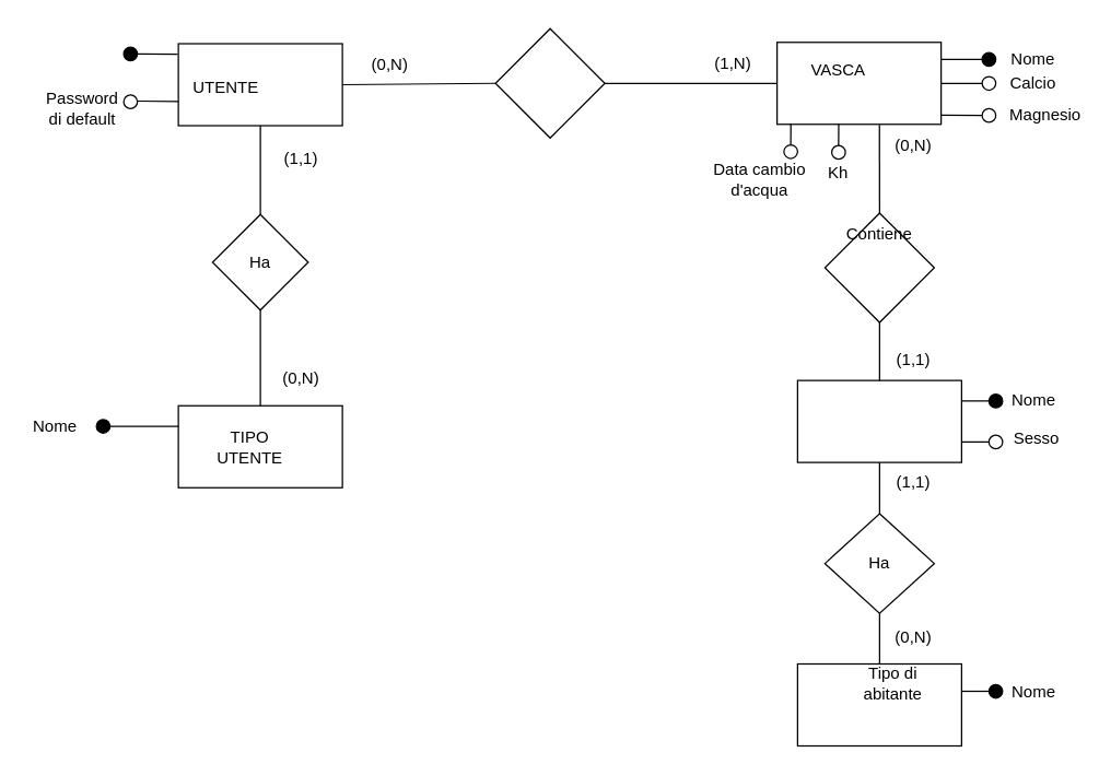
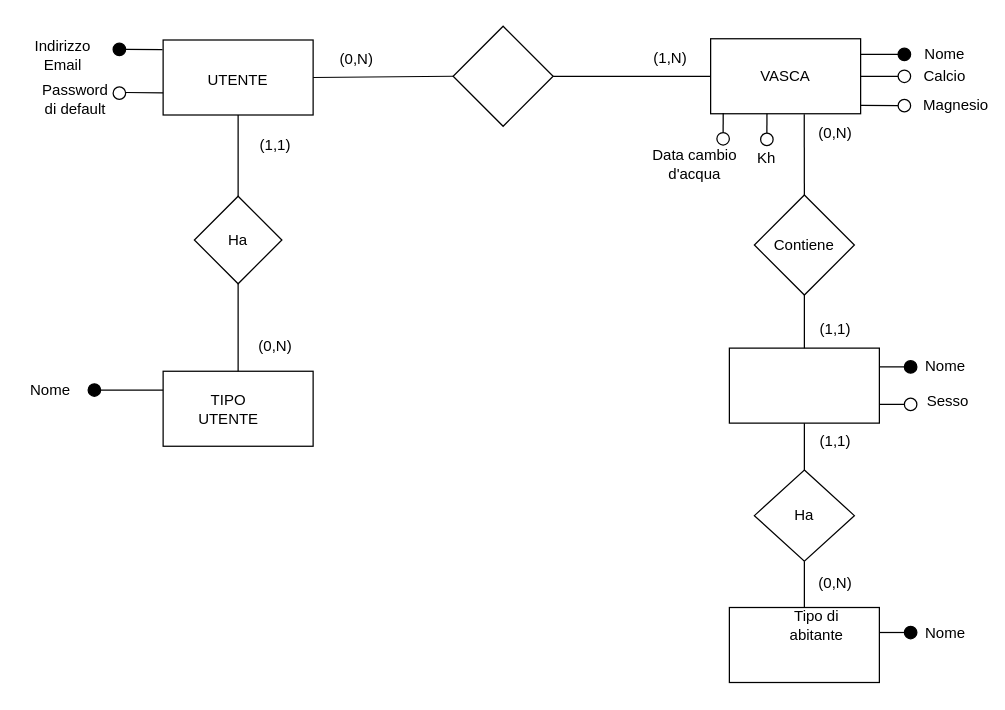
  <mxCell id="0" />
  <mxCell id="1" parent="0" />
  <mxCell id="2" value="" style="rounded=0;whiteSpace=wrap;html=1;" vertex="1" parent="1"><mxGeometry x="130" y="31.5" width="120" height="60" as="geometry" /></mxCell>
- <mxCell id="3" value="UTENTE" style="text;html=1;strokeColor=none;fillColor=none;align=center;verticalAlign=middle;whiteSpace=wrap;rounded=0;" vertex="1" parent="1"><mxGeometry x="145" y="54" width="40" height="20" as="geometry" /></mxCell>
+ <mxCell id="3" value="UTENTE" style="text;html=1;strokeColor=none;fillColor=none;align=center;verticalAlign=middle;whiteSpace=wrap;rounded=0;" vertex="1" parent="1"><mxGeometry x="170" y="54" width="40" height="20" as="geometry" /></mxCell>
  <mxCell id="4" value="" style="ellipse;whiteSpace=wrap;html=1;aspect=fixed;strokeColor=#000000;fillColor=#000000;fontColor=#ffffff;" vertex="1" parent="1"><mxGeometry x="90" y="34" width="10" height="10" as="geometry" /></mxCell>
  <mxCell id="5" value="" style="ellipse;whiteSpace=wrap;html=1;aspect=fixed;" vertex="1" parent="1"><mxGeometry x="90" y="69" width="10" height="10" as="geometry" /></mxCell>
  <mxCell id="6" value="" style="endArrow=none;html=1;exitX=1;exitY=0.5;exitDx=0;exitDy=0;entryX=-0.004;entryY=0.128;entryDx=0;entryDy=0;entryPerimeter=0;" edge="1" parent="1" source="4" target="2"><mxGeometry width="50" height="50" relative="1" as="geometry"><mxPoint x="90" y="154" as="sourcePoint" /><mxPoint x="125" y="39" as="targetPoint" /></mxGeometry></mxCell>
  <mxCell id="7" value="" style="endArrow=none;html=1;entryX=0;entryY=0.706;entryDx=0;entryDy=0;entryPerimeter=0;" edge="1" parent="1" target="2"><mxGeometry width="50" height="50" relative="1" as="geometry"><mxPoint x="100" y="73.5" as="sourcePoint" /><mxPoint x="150" y="73.5" as="targetPoint" /></mxGeometry></mxCell>
+ <mxCell id="8" value="Indirizzo Email" style="text;html=1;strokeColor=none;fillColor=none;align=center;verticalAlign=middle;whiteSpace=wrap;rounded=0;" vertex="1" parent="1"><mxGeometry x="30" y="34" width="40" height="20" as="geometry" /></mxCell>
  <mxCell id="9" value="Password di default" style="text;html=1;strokeColor=none;fillColor=none;align=center;verticalAlign=middle;whiteSpace=wrap;rounded=0;" vertex="1" parent="1"><mxGeometry x="40" y="69" width="40" height="20" as="geometry" /></mxCell>
  <mxCell id="10" value="" style="rhombus;whiteSpace=wrap;html=1;strokeColor=#000000;fillColor=#FFFFFF;" vertex="1" parent="1"><mxGeometry x="155" y="156.5" width="70" height="70" as="geometry" /></mxCell>
  <mxCell id="11" value="Ha" style="text;html=1;strokeColor=none;fillColor=none;align=center;verticalAlign=middle;whiteSpace=wrap;rounded=0;" vertex="1" parent="1"><mxGeometry x="170" y="181.5" width="40" height="20" as="geometry" /></mxCell>
  <mxCell id="12" value="" style="rounded=0;whiteSpace=wrap;html=1;strokeColor=#000000;fillColor=#ffffff;gradientColor=none;" vertex="1" parent="1"><mxGeometry x="130" y="296.5" width="120" height="60" as="geometry" /></mxCell>
  <mxCell id="13" value="TIPO UTENTE" style="text;html=1;strokeColor=none;fillColor=none;align=center;verticalAlign=middle;whiteSpace=wrap;rounded=0;" vertex="1" parent="1"><mxGeometry x="170" y="316.5" width="25" height="20" as="geometry" /></mxCell>
  <mxCell id="14" value="" style="endArrow=none;html=1;" edge="1" parent="1" source="12"><mxGeometry width="50" height="50" relative="1" as="geometry"><mxPoint x="20" y="426.5" as="sourcePoint" /><mxPoint x="190" y="226.5" as="targetPoint" /></mxGeometry></mxCell>
  <mxCell id="15" value="" style="endArrow=none;html=1;entryX=0.5;entryY=0;entryDx=0;entryDy=0;exitX=0.5;exitY=1;exitDx=0;exitDy=0;" edge="1" parent="1" source="2" target="10"><mxGeometry width="50" height="50" relative="1" as="geometry"><mxPoint x="20" y="426.5" as="sourcePoint" /><mxPoint x="70" y="376.5" as="targetPoint" /></mxGeometry></mxCell>
  <mxCell id="16" value="" style="ellipse;whiteSpace=wrap;html=1;aspect=fixed;strokeColor=#000000;fillColor=#000000;fontColor=#ffffff;" vertex="1" parent="1"><mxGeometry x="70" y="306.5" width="10" height="10" as="geometry" /></mxCell>
  <mxCell id="17" value="" style="endArrow=none;html=1;entryX=0;entryY=0.25;entryDx=0;entryDy=0;exitX=1;exitY=0.5;exitDx=0;exitDy=0;" edge="1" parent="1" source="16"><mxGeometry width="50" height="50" relative="1" as="geometry"><mxPoint x="70" y="426.5" as="sourcePoint" /><mxPoint x="130" y="311.5" as="targetPoint" /></mxGeometry></mxCell>
  <mxCell id="18" value="Nome" style="text;html=1;strokeColor=none;fillColor=none;align=center;verticalAlign=middle;whiteSpace=wrap;rounded=0;" vertex="1" parent="1"><mxGeometry x="20" y="301.5" width="40" height="20" as="geometry" /></mxCell>
  <mxCell id="19" value="(1,1)" style="text;html=1;strokeColor=none;fillColor=none;align=center;verticalAlign=middle;whiteSpace=wrap;rounded=0;" vertex="1" parent="1"><mxGeometry x="200" y="105.5" width="40" height="20" as="geometry" /></mxCell>
  <mxCell id="20" value="(0,N)" style="text;html=1;strokeColor=none;fillColor=none;align=center;verticalAlign=middle;whiteSpace=wrap;rounded=0;" vertex="1" parent="1"><mxGeometry x="200" y="266.5" width="40" height="20" as="geometry" /></mxCell>
  <mxCell id="21" value="" style="rounded=0;whiteSpace=wrap;html=1;strokeColor=#000000;fillColor=#ffffff;gradientColor=none;" vertex="1" parent="1"><mxGeometry x="568" y="30.5" width="120" height="60" as="geometry" /></mxCell>
- <mxCell id="22" value="VASCA" style="text;html=1;strokeColor=none;fillColor=none;align=center;verticalAlign=middle;whiteSpace=wrap;rounded=0;" vertex="1" parent="1"><mxGeometry x="593" y="40.5" width="40" height="20" as="geometry" /></mxCell>
+ <mxCell id="22" value="VASCA" style="text;html=1;strokeColor=none;fillColor=none;align=center;verticalAlign=middle;whiteSpace=wrap;rounded=0;" vertex="1" parent="1"><mxGeometry x="608" y="50.5" width="40" height="20" as="geometry" /></mxCell>
  <mxCell id="23" value="" style="rhombus;whiteSpace=wrap;html=1;strokeColor=#000000;fillColor=#ffffff;gradientColor=none;" vertex="1" parent="1"><mxGeometry x="362" y="20.5" width="80" height="80" as="geometry" /></mxCell>
  <mxCell id="24" value="" style="endArrow=none;html=1;exitX=1;exitY=0.5;exitDx=0;exitDy=0;entryX=0;entryY=0.5;entryDx=0;entryDy=0;" edge="1" parent="1" source="2" target="23"><mxGeometry width="50" height="50" relative="1" as="geometry"><mxPoint x="0" y="426.5" as="sourcePoint" /><mxPoint x="350" y="61.5" as="targetPoint" /></mxGeometry></mxCell>
  <mxCell id="25" value="" style="endArrow=none;html=1;exitX=1;exitY=0.5;exitDx=0;exitDy=0;entryX=0;entryY=0.5;entryDx=0;entryDy=0;" edge="1" parent="1" source="23" target="21"><mxGeometry width="50" height="50" relative="1" as="geometry"><mxPoint x="12" y="425.5" as="sourcePoint" /><mxPoint x="62" y="375.5" as="targetPoint" /></mxGeometry></mxCell>
  <mxCell id="26" value="" style="ellipse;whiteSpace=wrap;html=1;aspect=fixed;strokeColor=#000000;fillColor=#000000;fontColor=#ffffff;" vertex="1" parent="1"><mxGeometry x="718" y="38" width="10" height="10" as="geometry" /></mxCell>
  <mxCell id="27" value="" style="endArrow=none;html=1;entryX=1;entryY=0.25;entryDx=0;entryDy=0;" edge="1" parent="1"><mxGeometry width="50" height="50" relative="1" as="geometry"><mxPoint x="718" y="43" as="sourcePoint" /><mxPoint x="688" y="43" as="targetPoint" /></mxGeometry></mxCell>
  <mxCell id="28" value="Nome" style="text;html=1;strokeColor=none;fillColor=none;align=center;verticalAlign=middle;whiteSpace=wrap;rounded=0;" vertex="1" parent="1"><mxGeometry x="738" y="33" width="35" height="20" as="geometry" /></mxCell>
  <mxCell id="29" value="" style="endArrow=none;html=1;entryX=1;entryY=0.5;entryDx=0;entryDy=0;exitX=0;exitY=0.5;exitDx=0;exitDy=0;" edge="1" parent="1" source="30" target="21"><mxGeometry width="50" height="50" relative="1" as="geometry"><mxPoint x="728" y="60.5" as="sourcePoint" /><mxPoint x="698" y="53" as="targetPoint" /></mxGeometry></mxCell>
  <mxCell id="30" value="" style="ellipse;whiteSpace=wrap;html=1;aspect=fixed;strokeColor=#000000;fillColor=#FFFFFF;fontColor=#ffffff;" vertex="1" parent="1"><mxGeometry x="718" y="55.5" width="10" height="10" as="geometry" /></mxCell>
  <mxCell id="31" value="Calcio" style="text;html=1;strokeColor=none;fillColor=none;align=center;verticalAlign=middle;whiteSpace=wrap;rounded=0;" vertex="1" parent="1"><mxGeometry x="738" y="50.5" width="35" height="20" as="geometry" /></mxCell>
  <mxCell id="32" value="" style="endArrow=none;html=1;entryX=1.001;entryY=0.887;entryDx=0;entryDy=0;entryPerimeter=0;" edge="1" parent="1" source="34" target="21"><mxGeometry width="50" height="50" relative="1" as="geometry"><mxPoint x="728" y="84.5" as="sourcePoint" /><mxPoint x="698" y="70.5" as="targetPoint" /></mxGeometry></mxCell>
  <mxCell id="33" value="Magnesio" style="text;html=1;strokeColor=none;fillColor=none;align=center;verticalAlign=middle;whiteSpace=wrap;rounded=0;" vertex="1" parent="1"><mxGeometry x="747" y="77.5" width="35" height="13" as="geometry" /></mxCell>
  <mxCell id="34" value="" style="ellipse;whiteSpace=wrap;html=1;aspect=fixed;strokeColor=#000000;fillColor=#FFFFFF;fontColor=#ffffff;" vertex="1" parent="1"><mxGeometry x="718" y="79" width="10" height="10" as="geometry" /></mxCell>
  <mxCell id="35" value="" style="endArrow=none;html=1;entryX=0.084;entryY=0.99;entryDx=0;entryDy=0;entryPerimeter=0;" edge="1" parent="1" target="21"><mxGeometry width="50" height="50" relative="1" as="geometry"><mxPoint x="578" y="105.5" as="sourcePoint" /><mxPoint x="698.12" y="93.72" as="targetPoint" /></mxGeometry></mxCell>
  <mxCell id="36" value="" style="ellipse;whiteSpace=wrap;html=1;aspect=fixed;strokeColor=#000000;fillColor=#FFFFFF;fontColor=#ffffff;" vertex="1" parent="1"><mxGeometry x="573" y="105.5" width="10" height="10" as="geometry" /></mxCell>
  <mxCell id="37" value="" style="endArrow=none;html=1;entryX=0.084;entryY=0.99;entryDx=0;entryDy=0;entryPerimeter=0;" edge="1" parent="1"><mxGeometry width="50" height="50" relative="1" as="geometry"><mxPoint x="613" y="106" as="sourcePoint" /><mxPoint x="613.08" y="90.4" as="targetPoint" /></mxGeometry></mxCell>
  <mxCell id="38" value="" style="ellipse;whiteSpace=wrap;html=1;aspect=fixed;strokeColor=#000000;fillColor=#FFFFFF;fontColor=#ffffff;" vertex="1" parent="1"><mxGeometry x="608" y="106" width="10" height="10" as="geometry" /></mxCell>
  <mxCell id="39" value="Kh" style="text;html=1;strokeColor=none;fillColor=none;align=center;verticalAlign=middle;whiteSpace=wrap;rounded=0;" vertex="1" parent="1"><mxGeometry x="603" y="116" width="20" height="20" as="geometry" /></mxCell>
  <mxCell id="40" value="Data cambio d'acqua" style="text;html=1;strokeColor=none;fillColor=none;align=center;verticalAlign=middle;whiteSpace=wrap;rounded=0;" vertex="1" parent="1"><mxGeometry x="508" y="116" width="95" height="30" as="geometry" /></mxCell>
  <mxCell id="41" value="" style="rhombus;whiteSpace=wrap;html=1;strokeColor=#000000;fillColor=#ffffff;gradientColor=none;" vertex="1" parent="1"><mxGeometry x="603" y="155.5" width="80" height="80" as="geometry" /></mxCell>
- <mxCell id="42" value="Contiene" style="text;html=1;strokeColor=none;fillColor=none;align=center;verticalAlign=middle;whiteSpace=wrap;rounded=0;" vertex="1" parent="1"><mxGeometry x="623" y="160.5" width="40" height="20" as="geometry" /></mxCell>
+ <mxCell id="42" value="Contiene" style="text;html=1;strokeColor=none;fillColor=none;align=center;verticalAlign=middle;whiteSpace=wrap;rounded=0;" vertex="1" parent="1"><mxGeometry x="623" y="185.5" width="40" height="20" as="geometry" /></mxCell>
  <mxCell id="43" value="" style="endArrow=none;html=1;exitX=0.5;exitY=0;exitDx=0;exitDy=0;entryX=0.624;entryY=1.007;entryDx=0;entryDy=0;entryPerimeter=0;" edge="1" parent="1" source="41" target="21"><mxGeometry width="50" height="50" relative="1" as="geometry"><mxPoint x="163" y="425.5" as="sourcePoint" /><mxPoint x="643" y="88.5" as="targetPoint" /></mxGeometry></mxCell>
  <mxCell id="44" value="" style="rounded=0;whiteSpace=wrap;html=1;strokeColor=#000000;fillColor=#FFFFFF;gradientColor=none;" vertex="1" parent="1"><mxGeometry x="583" y="278" width="120" height="60" as="geometry" /></mxCell>
  <mxCell id="45" value="" style="endArrow=none;html=1;entryX=0.5;entryY=1;entryDx=0;entryDy=0;" edge="1" parent="1" source="44" target="41"><mxGeometry width="50" height="50" relative="1" as="geometry"><mxPoint x="643" y="285.5" as="sourcePoint" /><mxPoint x="113" y="375.5" as="targetPoint" /></mxGeometry></mxCell>
  <mxCell id="46" value="" style="endArrow=none;html=1;entryX=1;entryY=0.25;entryDx=0;entryDy=0;" edge="1" parent="1" target="44"><mxGeometry width="50" height="50" relative="1" as="geometry"><mxPoint x="727" y="293" as="sourcePoint" /><mxPoint x="198" y="70" as="targetPoint" /></mxGeometry></mxCell>
  <mxCell id="47" value="" style="ellipse;whiteSpace=wrap;html=1;aspect=fixed;strokeColor=#000000;fillColor=#000000;fontColor=#ffffff;" vertex="1" parent="1"><mxGeometry x="723" y="288" width="10" height="10" as="geometry" /></mxCell>
  <mxCell id="48" value="Nome" style="text;html=1;strokeColor=none;fillColor=none;align=center;verticalAlign=middle;whiteSpace=wrap;rounded=0;" vertex="1" parent="1"><mxGeometry x="735.5" y="283" width="40" height="20" as="geometry" /></mxCell>
  <mxCell id="49" value="" style="endArrow=none;html=1;entryX=1;entryY=0.75;entryDx=0;entryDy=0;" edge="1" parent="1" target="44"><mxGeometry width="50" height="50" relative="1" as="geometry"><mxPoint x="727" y="323" as="sourcePoint" /><mxPoint x="707" y="323" as="targetPoint" /></mxGeometry></mxCell>
  <mxCell id="50" value="" style="ellipse;whiteSpace=wrap;html=1;aspect=fixed;strokeColor=#000000;fillColor=#FFFFFF;fontColor=#ffffff;" vertex="1" parent="1"><mxGeometry x="723" y="318" width="10" height="10" as="geometry" /></mxCell>
  <mxCell id="51" value="Sesso" style="text;html=1;strokeColor=none;fillColor=none;align=center;verticalAlign=middle;whiteSpace=wrap;rounded=0;" vertex="1" parent="1"><mxGeometry x="738" y="310.5" width="40" height="20" as="geometry" /></mxCell>
  <mxCell id="52" value="" style="rhombus;whiteSpace=wrap;html=1;strokeColor=#000000;fillColor=#FFFFFF;gradientColor=none;" vertex="1" parent="1"><mxGeometry x="603" y="375.5" width="80" height="73" as="geometry" /></mxCell>
  <mxCell id="53" value="" style="rounded=0;whiteSpace=wrap;html=1;strokeColor=#000000;fillColor=#FFFFFF;gradientColor=none;" vertex="1" parent="1"><mxGeometry x="583" y="485.5" width="120" height="60" as="geometry" /></mxCell>
  <mxCell id="54" value="Tipo di abitante" style="text;html=1;strokeColor=none;fillColor=none;align=center;verticalAlign=middle;whiteSpace=wrap;rounded=0;" vertex="1" parent="1"><mxGeometry x="633" y="489.5" width="40" height="20" as="geometry" /></mxCell>
  <mxCell id="55" value="" style="endArrow=none;html=1;exitX=0.5;exitY=1;exitDx=0;exitDy=0;" edge="1" parent="1" source="44" target="52"><mxGeometry width="50" height="50" relative="1" as="geometry"><mxPoint x="-13" y="615.5" as="sourcePoint" /><mxPoint x="37" y="565.5" as="targetPoint" /></mxGeometry></mxCell>
  <mxCell id="56" value="" style="endArrow=none;html=1;exitX=0.5;exitY=1;exitDx=0;exitDy=0;entryX=0.5;entryY=0;entryDx=0;entryDy=0;" edge="1" parent="1" source="52" target="53"><mxGeometry width="50" height="50" relative="1" as="geometry"><mxPoint x="-13" y="615.5" as="sourcePoint" /><mxPoint x="37" y="565.5" as="targetPoint" /></mxGeometry></mxCell>
  <mxCell id="57" value="" style="endArrow=none;html=1;entryX=1;entryY=0.25;entryDx=0;entryDy=0;" edge="1" parent="1"><mxGeometry width="50" height="50" relative="1" as="geometry"><mxPoint x="727" y="505.5" as="sourcePoint" /><mxPoint x="703" y="505.5" as="targetPoint" /></mxGeometry></mxCell>
  <mxCell id="58" value="" style="ellipse;whiteSpace=wrap;html=1;aspect=fixed;strokeColor=#000000;fillColor=#000000;fontColor=#ffffff;" vertex="1" parent="1"><mxGeometry x="723" y="500.5" width="10" height="10" as="geometry" /></mxCell>
  <mxCell id="59" value="Nome" style="text;html=1;strokeColor=none;fillColor=none;align=center;verticalAlign=middle;whiteSpace=wrap;rounded=0;" vertex="1" parent="1"><mxGeometry x="735.5" y="495.5" width="40" height="20" as="geometry" /></mxCell>
  <mxCell id="60" value="Ha" style="text;html=1;strokeColor=none;fillColor=none;align=center;verticalAlign=middle;whiteSpace=wrap;rounded=0;" vertex="1" parent="1"><mxGeometry x="623" y="402" width="40" height="20" as="geometry" /></mxCell>
  <mxCell id="61" value="(0,N)" style="text;html=1;strokeColor=none;fillColor=none;align=center;verticalAlign=middle;whiteSpace=wrap;rounded=0;" vertex="1" parent="1"><mxGeometry x="265" y="36.5" width="40" height="20" as="geometry" /></mxCell>
  <mxCell id="62" value="(1,N)" style="text;html=1;strokeColor=none;fillColor=none;align=center;verticalAlign=middle;whiteSpace=wrap;rounded=0;" vertex="1" parent="1"><mxGeometry x="515.5" y="35.5" width="40" height="20" as="geometry" /></mxCell>
  <mxCell id="63" value="(0,N)" style="text;html=1;strokeColor=none;fillColor=none;align=center;verticalAlign=middle;whiteSpace=wrap;rounded=0;" vertex="1" parent="1"><mxGeometry x="648" y="96" width="40" height="20" as="geometry" /></mxCell>
  <mxCell id="64" value="(1,1)" style="text;html=1;strokeColor=none;fillColor=none;align=center;verticalAlign=middle;whiteSpace=wrap;rounded=0;" vertex="1" parent="1"><mxGeometry x="648" y="253" width="40" height="20" as="geometry" /></mxCell>
  <mxCell id="65" value="(0,N)" style="text;html=1;strokeColor=none;fillColor=none;align=center;verticalAlign=middle;whiteSpace=wrap;rounded=0;" vertex="1" parent="1"><mxGeometry x="648" y="455.5" width="40" height="20" as="geometry" /></mxCell>
  <mxCell id="66" value="(1,1)" style="text;html=1;strokeColor=none;fillColor=none;align=center;verticalAlign=middle;whiteSpace=wrap;rounded=0;" vertex="1" parent="1"><mxGeometry x="648" y="343" width="40" height="20" as="geometry" /></mxCell>
